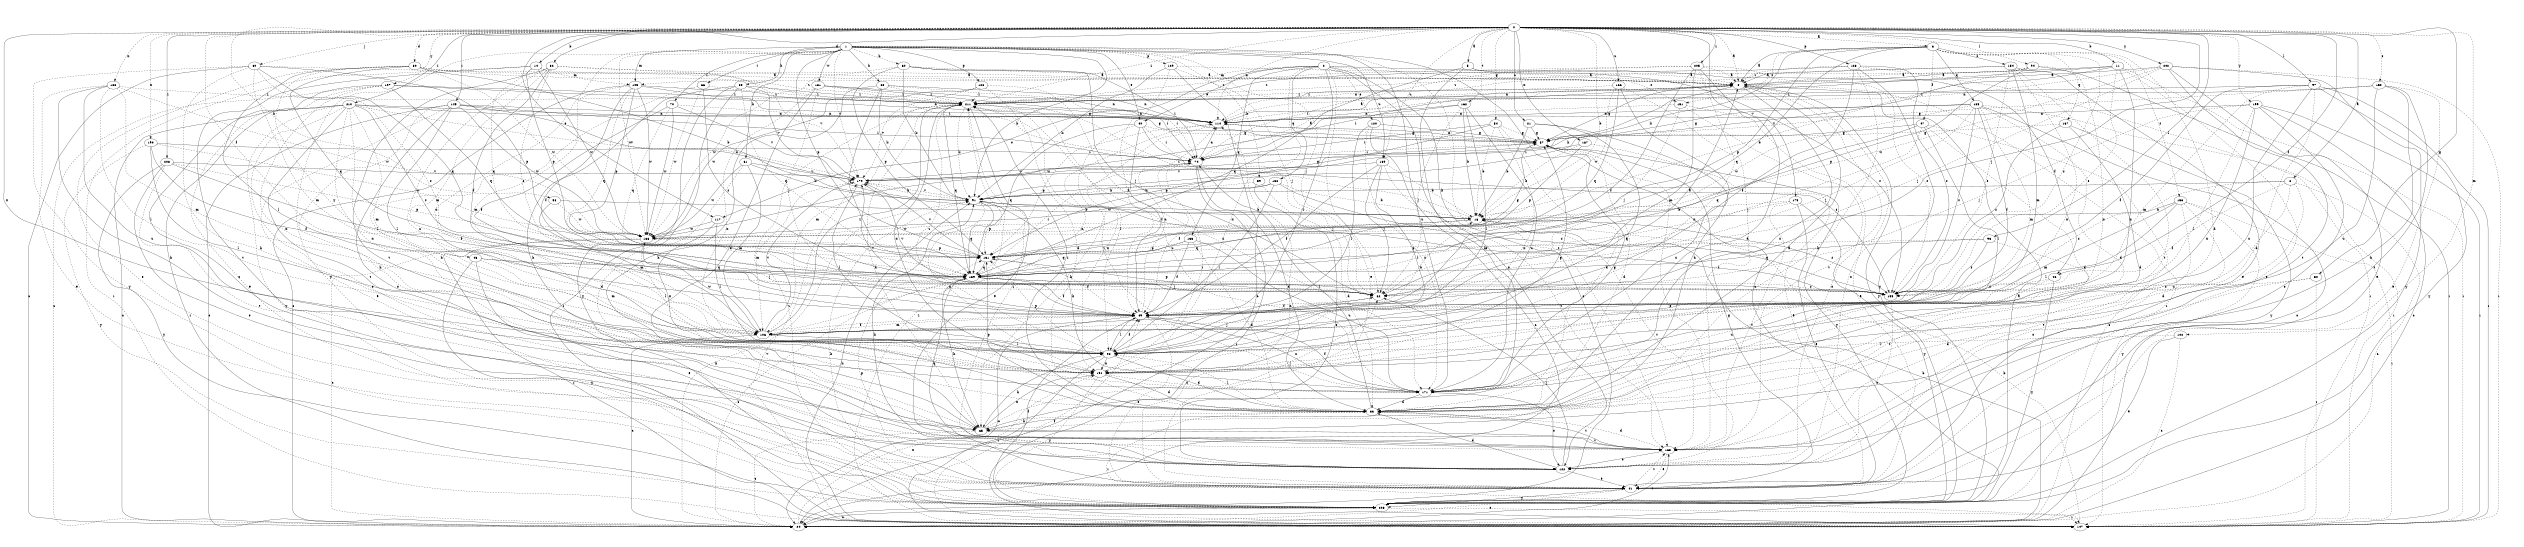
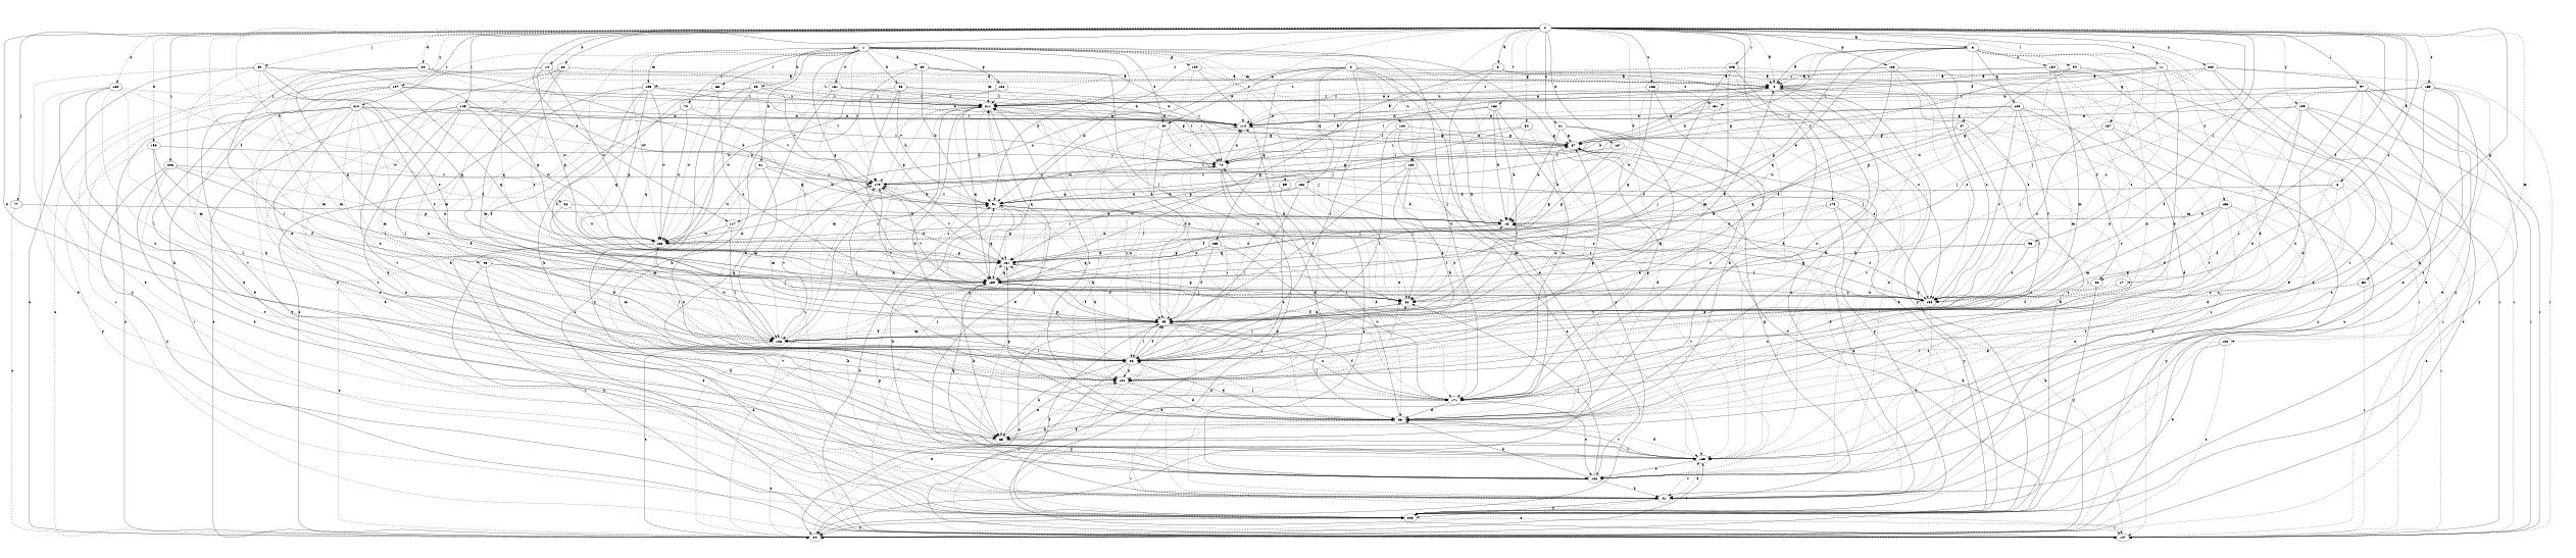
  strict digraph {
    edge [style=solid]
    0
    3
    5
    6
    8
    11
    14
    16
+   17
    21
    30
    32
    43
    46
    50
    54
    58
+   77
    80
    82
    93
    94
    97
    102
    114
    117
    123
    145
    150
    162
    166
    169
    175
    187
    188
    190
    194
    197
    199
    202
    205
    208
    210
    211
    91
    131
    151
    33
    47
    135
    137
    139
    153
    154
    155
    65
    24
    171
    49
    163
    203
    122
    57
    74
    147
    179
    41
    105
    186
    98
    106
    1
    40
    59
    61
    63
    64
    66
    70
    83
    126
    129
    181
    2
    120
    132
    133
-   0 -> 3 [label=a style=dashed]
+   0 -> 3 [label=a]
    0 -> 5 [label=a]
    0 -> 6 [label=a]
    0 -> 8 [label=a style=dashed]
    0 -> 11 [label=b]
    0 -> 14 [label=b]
    0 -> 16 [label=b style=dashed]
+   0 -> 17 [label=c]
    0 -> 21 [label=c]
    0 -> 30 [label=d style=dashed]
    0 -> 32 [label=d]
    0 -> 43 [label=f style=dashed]
    0 -> 46 [label=f]
    0 -> 50 [label=g]
    0 -> 54 [label=g style=dashed]
    0 -> 58 [label=h style=dashed]
+   0 -> 77 [label=j]
    0 -> 80 [label=j style=dashed]
    0 -> 82 [label=j]
    0 -> 93 [label=l]
    0 -> 94 [label=l style=dashed]
    0 -> 97 [label=l]
    0 -> 102 [label=m style=dashed]
    0 -> 114 [label=n style=dashed]
    0 -> 117 [label=o]
    0 -> 123 [label=p]
    0 -> 145 [label=r]
    0 -> 150 [label=s style=dashed]
    0 -> 162 [label=t style=dashed]
    0 -> 166 [label=u]
    0 -> 169 [label=u style=dashed]
    0 -> 175 [label=v]
    0 -> 187 [label=x]
    0 -> 188 [label=x style=dashed]
    0 -> 190 [label=x style=dashed]
    0 -> 194 [label=x]
    0 -> 197 [label=y style=dashed]
    0 -> 199 [label=y style=dashed]
    0 -> 202 [label=y]
    0 -> 205 [label=z]
    0 -> 208 [label=z]
    0 -> 210 [label=z]
    0 -> 211 [label=z style=dashed]
    3 -> 8 [label=a]
    3 -> 91 [label=k]
    3 -> 131 [label=p]
    3 -> 151 [label=s style=dashed]
    3 -> 33 [label=d style=dashed]
    3 -> 47 [label=f style=dashed]
    3 -> 135 [label=q]
    3 -> 137 [label=q style=dashed]
    3 -> 139 [label=q]
    3 -> 153 [label=s style=dashed]
    3 -> 154 [label=s]
    3 -> 155 [label=s style=dashed]
    5 -> 8 [label=a style=dashed]
    5 -> 139 [label=q]
    5 -> 155 [label=s]
    5 -> 65 [label=h]
    6 -> 91 [label=k]
    6 -> 33 [label=d style=dashed]
    6 -> 155 [label=s style=dashed]
    6 -> 24 [label=c style=dashed]
    6 -> 171 [label=u style=dashed]
    6 -> 49 [label=f style=dashed]
    8 -> 211 [label=z]
    8 -> 91 [label=k]
    8 -> 171 [label=u]
    8 -> 163 [label=t style=dashed]
    8 -> 203 [label=y]
    8 -> 122 [label=o style=dashed]
-   8 -> 57 [label=g]
+   57 -> 8 [label=g]
    8 -> 74 [label=i]
    8 -> 147 [label=r style=dashed]
    11 -> 8 [label=a]
    11 -> 114 [label=n]
    11 -> 194 [label=x]
    11 -> 155 [label=s style=dashed]
    11 -> 147 [label=r style=dashed]
    11 -> 179 [label=v]
    11 -> 41 [label=e style=dashed]
    14 -> 131 [label=p]
    14 -> 139 [label=q style=dashed]
    14 -> 163 [label=t]
    14 -> 74 [label=i style=dashed]
    14 -> 147 [label=r style=dashed]
-   14 -> 105 [label=m style=dashed]
+   14 -> 211 [label=m style=dashed]
    14 -> 186 [label=w]
    16 -> 211 [label=z style=dashed]
    16 -> 139 [label=q]
    16 -> 155 [label=s]
    16 -> 163 [label=t style=dashed]
    16 -> 186 [label=w style=dashed]
+   17 -> 155 [label=s style=dashed]
+   17 -> 49 [label=f style=dashed]
    21 -> 16 [label=b]
    21 -> 171 [label=u]
    21 -> 57 [label=g]
    21 -> 98 [label=l]
    30 -> 8 [label=a style=dashed]
    30 -> 16 [label=b]
    30 -> 211 [label=z style=dashed]
    30 -> 139 [label=q]
    30 -> 41 [label=e style=dashed]
    30 -> 186 [label=w style=dashed]
    30 -> 98 [label=l]
-   30 -> 106 [label=y style=dashed]
+   30 -> 106 [label=m style=dashed]
    32 -> 8 [label=a style=dashed]
    32 -> 155 [label=s style=dashed]
    32 -> 171 [label=u style=dashed]
    32 -> 49 [label=f]
    32 -> 163 [label=t]
    32 -> 179 [label=v style=dashed]
    32 -> 106 [label=m style=dashed]
    43 -> 82 [label=j style=dashed]
    43 -> 139 [label=q]
    43 -> 203 [label=y]
    43 -> 41 [label=e]
    43 -> 106 [label=m style=dashed]
    46 -> 155 [label=s style=dashed]
    46 -> 171 [label=u style=dashed]
    46 -> 203 [label=y]
    50 -> 33 [label=d style=dashed]
    50 -> 155 [label=s style=dashed]
    50 -> 147 [label=r style=dashed]
    54 -> 16 [label=b style=dashed]
    54 -> 194 [label=x style=dashed]
    54 -> 131 [label=p]
    54 -> 33 [label=d style=dashed]
    54 -> 57 [label=g style=dashed]
    54 -> 74 [label=i]
    58 -> 16 [label=b]
    58 -> 186 [label=w style=dashed]
    58 -> 106 [label=m]
+   77 -> 16 [label=b]
+   77 -> 24 [label=c style=dashed]
    80 -> 8 [label=a style=dashed]
    80 -> 131 [label=p]
    80 -> 139 [label=q]
-   80 -> 155 [label=s style=dashed]
+   80 -> 155 [label=s]
    80 -> 65 [label=h style=dashed]
    80 -> 24 [label=c]
    80 -> 203 [label=y style=dashed]
    80 -> 106 [label=m style=dashed]
    82 -> 8 [label=a]
    82 -> 131 [label=p]
    82 -> 49 [label=f style=dashed]
    82 -> 179 [label=v]
    93 -> 131 [label=p style=dashed]
    93 -> 139 [label=q]
    93 -> 155 [label=s]
    93 -> 163 [label=t style=dashed]
    94 -> 8 [label=a style=dashed]
    94 -> 16 [label=b style=dashed]
    94 -> 194 [label=x style=dashed]
    94 -> 211 [label=z style=dashed]
    94 -> 131 [label=p]
    94 -> 147 [label=r]
    97 -> 211 [label=z]
    97 -> 33 [label=d style=dashed]
    97 -> 171 [label=u]
    97 -> 49 [label=f]
    97 -> 203 [label=y]
+   97 -> 122 [label=o]
    97 -> 147 [label=r]
    97 -> 106 [label=m style=dashed]
    102 -> 24 [label=c style=dashed]
    102 -> 41 [label=e]
    102 -> 98 [label=l style=dashed]
    114 -> 8 [label=a style=dashed]
    114 -> 194 [label=x style=dashed]
    114 -> 131 [label=p style=dashed]
    114 -> 57 [label=g style=dashed]
    117 -> 194 [label=x]
    117 -> 186 [label=w]
    117 -> 98 [label=l]
    123 -> 8 [label=r style=dashed]
    123 -> 211 [label=z]
    123 -> 155 [label=s]
    123 -> 65 [label=h style=dashed]
    123 -> 49 [label=f]
    123 -> 203 [label=y]
    123 -> 147 [label=r style=dashed]
    145 -> 114 [label=n]
    145 -> 91 [label=k]
    145 -> 65 [label=h style=dashed]
    145 -> 24 [label=c]
    145 -> 122 [label=o]
    145 -> 74 [label=i]
    145 -> 41 [label=e style=dashed]
    145 -> 186 [label=w]
    145 -> 98 [label=l]
    150 -> 211 [label=z]
    150 -> 65 [label=h]
    150 -> 171 [label=u]
    150 -> 163 [label=t]
    150 -> 57 [label=g style=dashed]
    150 -> 41 [label=e style=dashed]
    162 -> 16 [label=b]
    162 -> 82 [label=j style=dashed]
    162 -> 114 [label=n]
    162 -> 171 [label=u]
    162 -> 186 [label=w]
    162 -> 98 [label=l]
    166 -> 211 [label=z style=dashed]
    166 -> 139 [label=q]
    166 -> 65 [label=h]
    166 -> 163 [label=t style=dashed]
    166 -> 186 [label=w style=dashed]
    169 -> 16 [label=b style=dashed]
    169 -> 82 [label=j]
    169 -> 49 [label=f]
    169 -> 163 [label=t style=dashed]
    169 -> 179 [label=v]
    169 -> 98 [label=l]
    175 -> 16 [label=b style=dashed]
    175 -> 139 [label=q style=dashed]
    175 -> 163 [label=t style=dashed]
    175 -> 203 [label=y]
    175 -> 41 [label=e]
    187 -> 16 [label=b style=dashed]
    187 -> 131 [label=p]
    187 -> 74 [label=i]
    187 -> 41 [label=e style=dashed]
    188 -> 211 [label=z style=dashed]
    188 -> 65 [label=h]
    188 -> 171 [label=u]
    188 -> 41 [label=e style=dashed]
    188 -> 186 [label=w style=dashed]
    188 -> 98 [label=l style=dashed]
    188 -> 106 [label=m style=dashed]
    190 -> 49 [label=f]
    190 -> 203 [label=y style=dashed]
    190 -> 74 [label=i]
-   190 -> 186 [label=w style=dashed]
    190 -> 98 [label=l]
    194 -> 33 [label=d]
    194 -> 171 [label=u style=dashed]
    194 -> 203 [label=y style=dashed]
    194 -> 57 [label=g]
    194 -> 74 [label=i style=dashed]
    197 -> 114 [label=n]
    197 -> 194 [label=x style=dashed]
    197 -> 211 [label=z]
    197 -> 139 [label=q]
    197 -> 24 [label=c style=dashed]
    197 -> 122 [label=o]
    197 -> 41 [label=e style=dashed]
    199 -> 82 [label=j style=dashed]
    199 -> 114 [label=n]
    199 -> 194 [label=x]
    199 -> 24 [label=c]
    199 -> 122 [label=o]
    199 -> 147 [label=r]
    199 -> 98 [label=l style=dashed]
    202 -> 8 [label=a]
    202 -> 82 [label=j style=dashed]
    202 -> 114 [label=n style=dashed]
    202 -> 163 [label=t]
    202 -> 203 [label=y]
    202 -> 147 [label=r style=dashed]
    202 -> 41 [label=e]
    202 -> 186 [label=w style=dashed]
    205 -> 8 [label=a style=dashed]
    205 -> 194 [label=x style=dashed]
    205 -> 211 [label=z style=dashed]
    205 -> 33 [label=d]
    205 -> 155 [label=s style=dashed]
    205 -> 49 [label=f]
    205 -> 74 [label=i style=dashed]
    205 -> 106 [label=m]
    208 -> 131 [label=p style=dashed]
    208 -> 49 [label=f]
    208 -> 163 [label=t style=dashed]
    208 -> 203 [label=y]
    208 -> 122 [label=o]
    208 -> 179 [label=v]
    210 -> 114 [label=n]
    210 -> 194 [label=x style=dashed]
    210 -> 155 [label=s]
    210 -> 24 [label=c]
    210 -> 163 [label=t]
    210 -> 203 [label=y style=dashed]
    210 -> 122 [label=o style=dashed]
    210 -> 57 [label=g]
    210 -> 147 [label=r]
    210 -> 179 [label=v style=dashed]
    210 -> 98 [label=l style=dashed]
    210 -> 106 [label=m style=dashed]
    211 -> 114 [label=n]
    211 -> 194 [label=x]
    211 -> 91 [label=k style=dashed]
    211 -> 139 [label=q]
    211 -> 65 [label=h style=dashed]
    211 -> 171 [label=u style=dashed]
    211 -> 41 [label=e]
    211 -> 98 [label=l style=dashed]
    211 -> 106 [label=m style=dashed]
    91 -> 16 [label=b]
    91 -> 194 [label=x style=dashed]
    91 -> 131 [label=p style=dashed]
    91 -> 139 [label=q]
    91 -> 155 [label=s]
    91 -> 179 [label=v style=dashed]
    131 -> 139 [label=q]
    131 -> 49 [label=f style=dashed]
    131 -> 57 [label=g]
    131 -> 179 [label=v]
    151 -> 82 [label=j style=dashed]
    151 -> 114 [label=n style=dashed]
    151 -> 122 [label=o style=dashed]
+   151 -> 74 [label=i]
    151 -> 41 [label=e style=dashed]
    33 -> 8 [label=a]
    33 -> 211 [label=z]
    33 -> 131 [label=p]
    33 -> 65 [label=h style=dashed]
    33 -> 163 [label=t]
    33 -> 74 [label=i]
    33 -> 147 [label=r style=dashed]
    33 -> 98 [label=l style=dashed]
    47 -> 82 [label=j style=dashed]
    47 -> 33 [label=d style=dashed]
    47 -> 139 [label=q]
    47 -> 24 [label=c style=dashed]
    47 -> 57 [label=g]
    47 -> 98 [label=l]
    135 -> 82 [label=j style=dashed]
    135 -> 114 [label=n]
    135 -> 33 [label=d style=dashed]
    135 -> 155 [label=s]
    135 -> 24 [label=c]
    135 -> 49 [label=f]
    135 -> 57 [label=g]
    135 -> 147 [label=r style=dashed]
    135 -> 186 [label=w style=dashed]
    135 -> 106 [label=m style=dashed]
    137 -> 33 [label=d]
    137 -> 155 [label=s]
    137 -> 203 [label=y]
    137 -> 57 [label=g style=dashed]
    139 -> 82 [label=j]
    139 -> 155 [label=s style=dashed]
    139 -> 65 [label=h]
    139 -> 24 [label=c style=dashed]
    139 -> 49 [label=f]
    139 -> 74 [label=i style=dashed]
    153 -> 16 [label=b]
    153 -> 163 [label=t style=dashed]
    153 -> 203 [label=y style=dashed]
    153 -> 122 [label=o style=dashed]
    153 -> 147 [label=r style=dashed]
    153 -> 98 [label=l]
    153 -> 106 [label=m]
    154 -> 8 [label=a]
    154 -> 114 [label=n style=dashed]
    154 -> 194 [label=x style=dashed]
    154 -> 155 [label=s style=dashed]
    154 -> 163 [label=t style=dashed]
    154 -> 41 [label=e]
    154 -> 106 [label=m]
    155 -> 122 [label=o style=dashed]
    65 -> 82 [label=j style=dashed]
    65 -> 194 [label=x]
    65 -> 24 [label=c style=dashed]
    65 -> 163 [label=t]
    24 -> 16 [label=b]
    24 -> 194 [label=x style=dashed]
    24 -> 91 [label=k style=dashed]
    24 -> 163 [label=t]
    171 -> 211 [label=z style=dashed]
-   171 -> 91 [label=k]
+   171 -> 91 [label=k style=dashed]
    171 -> 33 [label=d]
    171 -> 49 [label=f]
    171 -> 122 [label=o]
    171 -> 57 [label=g]
    49 -> 16 [label=b style=dashed]
    49 -> 114 [label=n style=dashed]
    49 -> 24 [label=c]
    49 -> 171 [label=u]
    49 -> 179 [label=v]
    49 -> 41 [label=e style=dashed]
    49 -> 98 [label=l]
    49 -> 106 [label=m style=dashed]
    163 -> 33 [label=d style=dashed]
    163 -> 139 [label=q]
    163 -> 122 [label=o]
    163 -> 41 [label=e style=dashed]
    203 -> 8 [label=a]
    203 -> 211 [label=z style=dashed]
    203 -> 91 [label=k style=dashed]
    203 -> 24 [label=c]
    203 -> 49 [label=f]
    203 -> 147 [label=r style=dashed]
    122 -> 82 [label=j]
    122 -> 211 [label=z style=dashed]
    122 -> 91 [label=k]
    122 -> 33 [label=d]
    122 -> 41 [label=e]
    57 -> 114 [label=n]
    57 -> 33 [label=d style=dashed]
    57 -> 203 [label=y]
    57 -> 122 [label=o style=dashed]
    57 -> 74 [label=i style=dashed]
    74 -> 8 [label=a style=dashed]
    74 -> 82 [label=j style=dashed]
    74 -> 114 [label=n]
    74 -> 33 [label=d]
    74 -> 49 [label=f style=dashed]
    74 -> 147 [label=r]
    74 -> 179 [label=v]
    147 -> 16 [label=b style=dashed]
    147 -> 211 [label=z style=dashed]
    147 -> 91 [label=k]
    147 -> 49 [label=f style=dashed]
    147 -> 179 [label=v style=dashed]
    179 -> 91 [label=k style=dashed]
    179 -> 57 [label=g]
    179 -> 98 [label=l]
    179 -> 106 [label=m style=dashed]
    41 -> 114 [label=n style=dashed]
    41 -> 131 [label=p style=dashed]
    41 -> 24 [label=c style=dashed]
    41 -> 163 [label=t style=dashed]
    41 -> 203 [label=y]
    41 -> 57 [label=g]
    105 -> 211 [label=z]
    105 -> 131 [label=p]
    105 -> 139 [label=q style=dashed]
    105 -> 24 [label=c]
    105 -> 49 [label=f]
    105 -> 57 [label=g]
    105 -> 186 [label=w]
    105 -> 106 [label=m style=dashed]
    186 -> 131 [label=p style=dashed]
    186 -> 24 [label=c style=dashed]
    186 -> 147 [label=r]
    186 -> 98 [label=l style=dashed]
    98 -> 82 [label=j]
    98 -> 194 [label=x]
    98 -> 211 [label=z style=dashed]
    98 -> 131 [label=p style=dashed]
    98 -> 33 [label=d]
    98 -> 65 [label=h]
    98 -> 49 [label=f]
    98 -> 147 [label=r]
    106 -> 114 [label=n style=dashed]
    106 -> 211 [label=z]
    106 -> 24 [label=c]
    106 -> 49 [label=f style=dashed]
    106 -> 179 [label=v]
    106 -> 186 [label=w]
    106 -> 98 [label=l]
    1 -> 82 [label=j style=dashed]
-   1 -> 169 [label=u]
+   1 -> 169 [label=u style=dashed]
    1 -> 194 [label=x style=dashed]
    1 -> 91 [label=k]
    1 -> 131 [label=p]
    1 -> 24 [label=c]
    1 -> 171 [label=u]
    1 -> 163 [label=t style=dashed]
    1 -> 203 [label=y style=dashed]
    1 -> 179 [label=v style=dashed]
    1 -> 105 [label=m]
    1 -> 186 [label=w style=dashed]
    1 -> 40 [label=e]
    1 -> 59 [label=h style=dashed]
    1 -> 61 [label=h]
    1 -> 63 [label=h]
    1 -> 64 [label=h style=dashed]
    1 -> 66 [label=i]
    1 -> 70 [label=i]
    1 -> 83 [label=k]
    1 -> 126 [label=p]
    1 -> 129 [label=p style=dashed]
    1 -> 181 [label=w]
    40 -> 139 [label=q]
    40 -> 155 [label=s]
    40 -> 65 [label=h style=dashed]
    40 -> 49 [label=f]
    40 -> 57 [label=g style=dashed]
    40 -> 74 [label=i style=dashed]
    59 -> 91 [label=k style=dashed]
    59 -> 33 [label=d style=dashed]
    59 -> 122 [label=o]
    61 -> 91 [label=k]
    61 -> 33 [label=d style=dashed]
    61 -> 179 [label=v]
    61 -> 186 [label=w]
    61 -> 106 [label=m]
    63 -> 114 [label=n]
    63 -> 211 [label=z style=dashed]
    63 -> 91 [label=k]
    63 -> 139 [label=q]
    63 -> 65 [label=h]
    63 -> 74 [label=i style=dashed]
    64 -> 8 [label=a style=dashed]
    64 -> 82 [label=j]
    64 -> 91 [label=k]
    64 -> 131 [label=p]
    64 -> 74 [label=i]
    64 -> 186 [label=w style=dashed]
    66 -> 211 [label=z style=dashed]
    66 -> 155 [label=s]
    66 -> 65 [label=h style=dashed]
    66 -> 186 [label=w style=dashed]
    70 -> 114 [label=n style=dashed]
    70 -> 139 [label=q style=dashed]
    70 -> 49 [label=f]
    70 -> 179 [label=v]
    70 -> 186 [label=w]
    83 -> 211 [label=z]
    83 -> 139 [label=q style=dashed]
    83 -> 65 [label=h]
    83 -> 203 [label=y]
    83 -> 147 [label=r]
    83 -> 179 [label=v]
    126 -> 211 [label=z style=dashed]
    126 -> 33 [label=d style=dashed]
    126 -> 171 [label=u style=dashed]
    126 -> 179 [label=v style=dashed]
    126 -> 186 [label=w]
    129 -> 8 [label=a style=dashed]
    129 -> 82 [label=j style=dashed]
    129 -> 91 [label=k]
    129 -> 24 [label=c]
    129 -> 49 [label=f style=dashed]
    181 -> 82 [label=j style=dashed]
    181 -> 114 [label=n]
    181 -> 194 [label=x style=dashed]
    181 -> 211 [label=z style=dashed]
    181 -> 33 [label=d]
    181 -> 74 [label=i]
    2 -> 46 [label=f]
    2 -> 117 [label=o]
    2 -> 194 [label=x style=dashed]
    2 -> 151 [label=s style=dashed]
    2 -> 24 [label=c]
    2 -> 122 [label=o]
    2 -> 41 [label=e style=dashed]
    2 -> 105 [label=m style=dashed]
    2 -> 98 [label=l]
    2 -> 40 [label=e]
    2 -> 120 [label=o style=dashed]
    2 -> 132 [label=q]
    2 -> 133 [label=q]
    120 -> 24 [label=c]
    120 -> 171 [label=u style=dashed]
    120 -> 57 [label=g]
    120 -> 98 [label=l]
    132 -> 16 [label=b style=dashed]
    132 -> 91 [label=k]
    132 -> 155 [label=s]
    132 -> 186 [label=w]
    132 -> 98 [label=l]
    133 -> 131 [label=p style=dashed]
    133 -> 33 [label=d style=dashed]
    133 -> 139 [label=q]
    133 -> 171 [label=u]
    133 -> 49 [label=f]
  }
